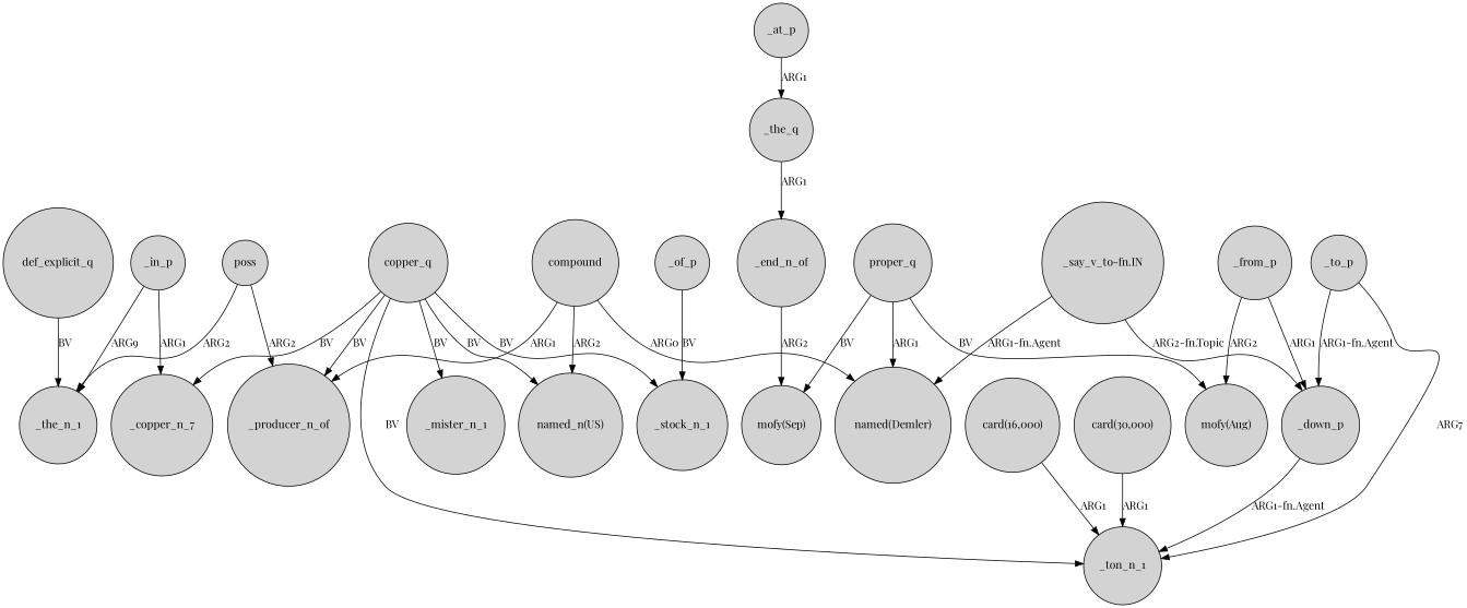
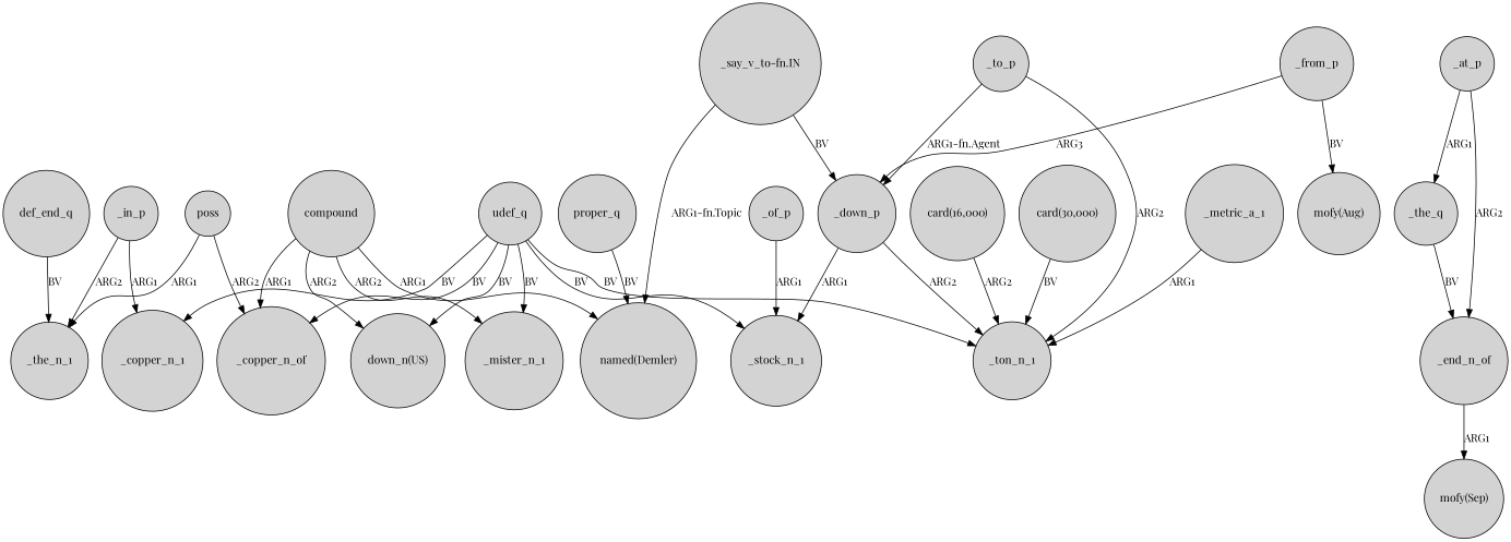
  digraph {
    fontname="Playfair Display"
    node [fontname="Playfair Display" shape=circle style=filled]
    edge [fontname="Playfair Display"]
-   udef_q [label=copper_q]
-   _copper_n_1 [label=_copper_n_7]
-   _producer_n_of
-   "named_n(US)"
+   udef_q
+   _copper_n_1
+   _producer_n_of [label=_copper_n_of]
+   "named_n(US)" [label="down_n(US)"]
    _ton_n_1
    _mister_n_1
    _stock_n_1
    compound
    "named(Demler)"
    _down_p
    poss
    n12 [label=_the_n_1]
    "card(16,000)"
    _the_q
    _end_n_of
    "mofy(Sep)"
    _at_p
    _from_p
    "mofy(Aug)"
    _in_p
    proper_q
    "card(30,000)"
-   def_explicit_q
+   def_explicit_q [label=def_end_q]
    _of_p
+   _metric_a_1
    _to_p
    "_say_v_to-fn.IN"
    udef_q -> _copper_n_1 [label=BV]
    udef_q -> _producer_n_of [label=BV]
    udef_q -> "named_n(US)" [label=BV]
    udef_q -> _ton_n_1 [label=BV]
    udef_q -> _mister_n_1 [label=BV]
    udef_q -> _stock_n_1 [label=BV]
    compound -> _producer_n_of [label=ARG1]
    compound -> "named_n(US)" [label=ARG2]
-   compound -> "named(Demler)" [label=ARG0]
-   _down_p -> _ton_n_1 [label="ARG1-fn.Agent"]
+   compound -> _mister_n_1 [label=ARG2]
+   compound -> "named(Demler)" [label=ARG1]
+   _down_p -> _ton_n_1 [label=ARG2]
+   _down_p -> _stock_n_1 [label=ARG1]
    poss -> _producer_n_of [label=ARG2]
-   poss -> n12 [label=ARG2]
-   "card(16,000)" -> _ton_n_1 [label=ARG1]
-   _the_q -> _end_n_of [label=ARG1]
-   _end_n_of -> "mofy(Sep)" [label=ARG2]
+   poss -> n12 [label=ARG1]
+   "card(16,000)" -> _ton_n_1 [label=ARG2]
+   _the_q -> _end_n_of [label=BV]
+   _end_n_of -> "mofy(Sep)" [label=ARG1]
    _at_p -> _the_q [label=ARG1]
-   _from_p -> _down_p [label=ARG1]
-   _from_p -> "mofy(Aug)" [label=ARG2]
+   _at_p -> _end_n_of [label=ARG2]
+   _from_p -> _down_p [label=ARG3]
+   _from_p -> "mofy(Aug)" [label=BV]
    _in_p -> _copper_n_1 [label=ARG1]
-   _in_p -> n12 [label=ARG9]
-   proper_q -> "named(Demler)" [label=ARG1]
-   proper_q -> "mofy(Sep)" [label=BV]
-   proper_q -> "mofy(Aug)" [label=BV]
-   "card(30,000)" -> _ton_n_1 [label=ARG1]
+   _in_p -> n12 [label=ARG2]
+   proper_q -> "named(Demler)" [label=BV]
+   "card(30,000)" -> _ton_n_1 [label=BV]
    def_explicit_q -> n12 [label=BV]
-   _of_p -> _stock_n_1 [label=BV]
-   _to_p -> _ton_n_1 [label=ARG7]
+   _of_p -> _stock_n_1 [label=ARG1]
+   _metric_a_1 -> _ton_n_1 [label=ARG1]
+   _to_p -> _ton_n_1 [label=ARG2]
    _to_p -> _down_p [label="ARG1-fn.Agent"]
-   "_say_v_to-fn.IN" -> "named(Demler)" [label="ARG1-fn.Agent"]
-   "_say_v_to-fn.IN" -> _down_p [label="ARG2-fn.Topic"]
+   "_say_v_to-fn.IN" -> "named(Demler)" [label="ARG1-fn.Topic"]
+   "_say_v_to-fn.IN" -> _down_p [label=BV]
  }
